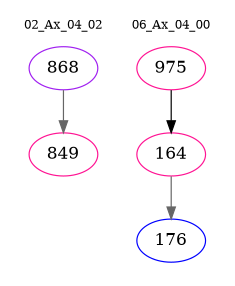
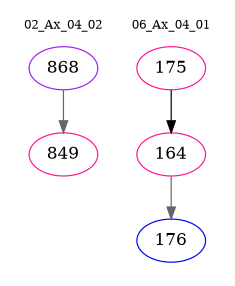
  digraph {
    node [color=deeppink]
    edge [color=gray40]
    n1 [color=purple label=868]
    n2 [label=849]
-   n3 [label=975]
+   n3 [label=175]
    n4 [label=164]
    n5 [color=blue label=176]
    subgraph cluster_1 {
      color=white
      fontsize=10
      label="02_Ax_04_02"
      n1
      n2
    }
    subgraph cluster_2 {
      color=white
      fontsize=10
-     label="06_Ax_04_00"
+     label="06_Ax_04_01"
      n3
      n4
      n5
    }
    n1 -> n2
    n3 -> n4 [color=black]
    n4 -> n5
  }
